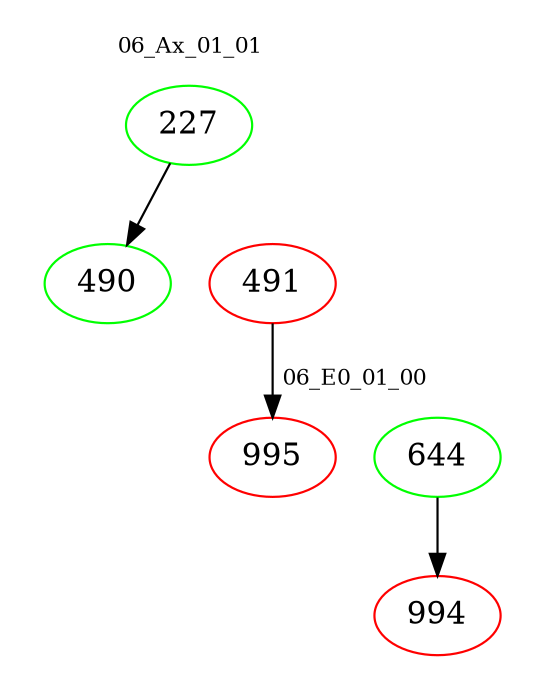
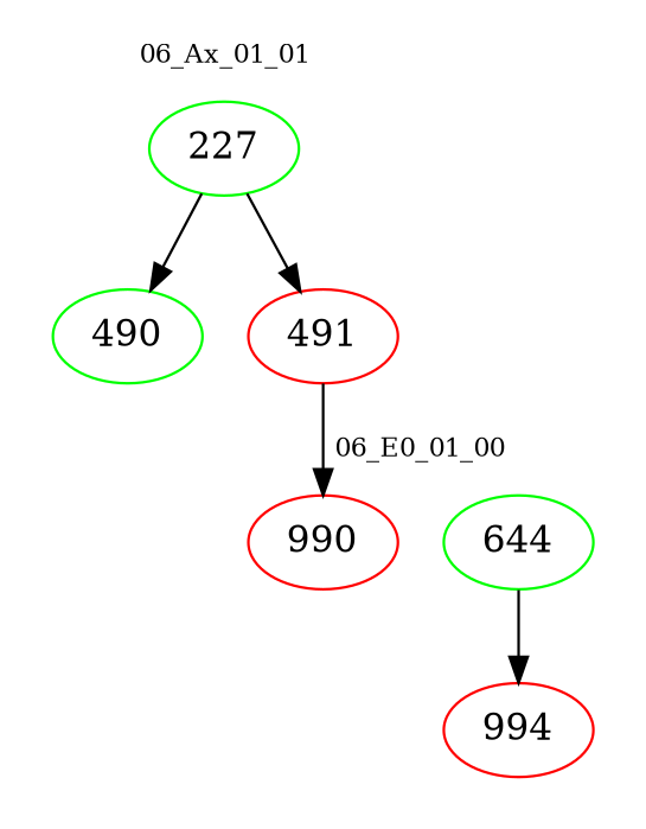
  digraph {
    node [color=green]
    edge [color=black]
    n1 [label=227]
    n2 [label=490]
    n3 [color=red label=491]
    n4 [label=644]
    n5 [color=red label=994]
-   n6 [color=red label=995]
+   n6 [color=red label=990]
    subgraph cluster_1 {
      color=white
      fontsize=10
      label="06_Ax_01_01"
      n1
      n2
      n3
    }
    subgraph cluster_2 {
      color=white
      fontsize=10
      label="06_E0_01_00"
      n4
      n5
      n6
    }
    n1 -> n2
+   n1 -> n3
    n3 -> n6
    n4 -> n5
  }
